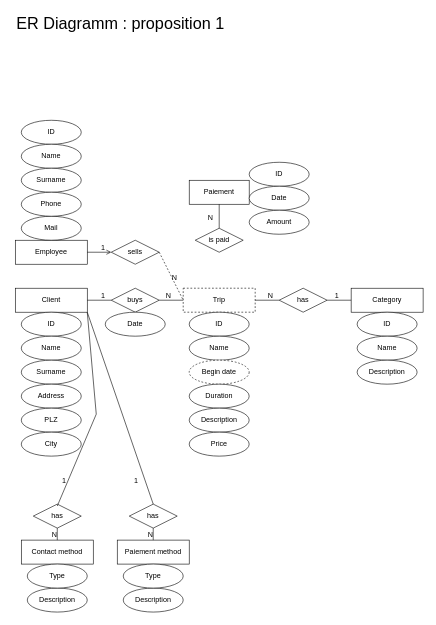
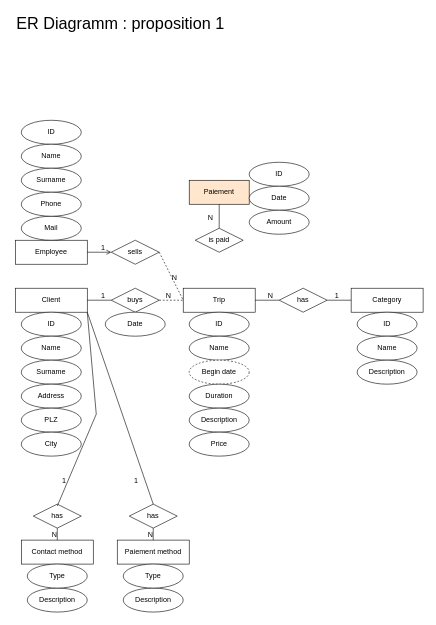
  <mxCell id="0" />
  <mxCell id="1" parent="0" />
  <mxCell id="2" value="Client" style="whiteSpace=wrap;html=1;align=center;" parent="1" vertex="1"><mxGeometry x="25" y="480" width="120" height="40" as="geometry" /></mxCell>
- <mxCell id="3" value="Trip" style="whiteSpace=wrap;html=1;align=center;dashed=1;" parent="1" vertex="1"><mxGeometry x="305" y="480" width="120" height="40" as="geometry" /></mxCell>
+ <mxCell id="3" value="Trip" style="whiteSpace=wrap;html=1;align=center;" parent="1" vertex="1"><mxGeometry x="305" y="480" width="120" height="40" as="geometry" /></mxCell>
  <mxCell id="4" value="Category" style="whiteSpace=wrap;html=1;align=center;" parent="1" vertex="1"><mxGeometry x="585" y="480" width="120" height="40" as="geometry" /></mxCell>
  <mxCell id="5" value="Contact method" style="whiteSpace=wrap;html=1;align=center;" parent="1" vertex="1"><mxGeometry x="35" y="900" width="120" height="40" as="geometry" /></mxCell>
  <mxCell id="6" value="Paiement method" style="whiteSpace=wrap;html=1;align=center;" parent="1" vertex="1"><mxGeometry x="195" y="900" width="120" height="40" as="geometry" /></mxCell>
  <mxCell id="7" value="buys" style="shape=rhombus;perimeter=rhombusPerimeter;whiteSpace=wrap;html=1;align=center;" parent="1" vertex="1"><mxGeometry x="185" y="480" width="80" height="40" as="geometry" /></mxCell>
  <mxCell id="8" value="" style="endArrow=none;html=1;rounded=0;exitX=1;exitY=0.5;exitDx=0;exitDy=0;entryX=0;entryY=0.5;entryDx=0;entryDy=0;" parent="1" source="2" target="7" edge="1"><mxGeometry relative="1" as="geometry"><mxPoint x="145" y="560" as="sourcePoint" /><mxPoint x="305" y="560" as="targetPoint" /></mxGeometry></mxCell>
  <mxCell id="9" value="1" style="resizable=0;html=1;align=right;verticalAlign=bottom;" parent="8" connectable="0" vertex="1"><mxGeometry x="1" relative="1" as="geometry"><mxPoint x="-10" as="offset" /></mxGeometry></mxCell>
- <mxCell id="10" value="" style="endArrow=none;html=1;rounded=0;exitX=1;exitY=0.5;exitDx=0;exitDy=0;entryX=0;entryY=0.5;entryDx=0;entryDy=0;" parent="1" source="7" target="3" edge="1"><mxGeometry relative="1" as="geometry"><mxPoint x="245" y="700" as="sourcePoint" /><mxPoint x="405" y="700" as="targetPoint" /></mxGeometry></mxCell>
+ <mxCell id="10" value="" style="endArrow=none;html=1;rounded=0;exitX=1;exitY=0.5;exitDx=0;exitDy=0;entryX=0;entryY=0.5;entryDx=0;entryDy=0;dashed=1;" parent="1" source="7" target="3" edge="1"><mxGeometry relative="1" as="geometry"><mxPoint x="245" y="700" as="sourcePoint" /><mxPoint x="405" y="700" as="targetPoint" /></mxGeometry></mxCell>
  <mxCell id="11" value="N" style="resizable=0;html=1;align=right;verticalAlign=bottom;" parent="10" connectable="0" vertex="1"><mxGeometry x="1" relative="1" as="geometry"><mxPoint x="-20" as="offset" /></mxGeometry></mxCell>
  <mxCell id="12" value="has" style="shape=rhombus;perimeter=rhombusPerimeter;whiteSpace=wrap;html=1;align=center;" parent="1" vertex="1"><mxGeometry x="465" y="480" width="80" height="40" as="geometry" /></mxCell>
  <mxCell id="13" value="" style="endArrow=none;html=1;rounded=0;exitX=1;exitY=0.5;exitDx=0;exitDy=0;entryX=0;entryY=0.5;entryDx=0;entryDy=0;" parent="1" source="3" target="12" edge="1"><mxGeometry relative="1" as="geometry"><mxPoint x="425" y="500" as="sourcePoint" /><mxPoint x="585" y="560" as="targetPoint" /></mxGeometry></mxCell>
  <mxCell id="14" value="N" style="resizable=0;html=1;align=right;verticalAlign=bottom;" parent="13" connectable="0" vertex="1"><mxGeometry x="1" relative="1" as="geometry"><mxPoint x="-10" as="offset" /></mxGeometry></mxCell>
  <mxCell id="15" value="" style="endArrow=none;html=1;rounded=0;exitX=0;exitY=0.5;exitDx=0;exitDy=0;entryX=1;entryY=0.5;entryDx=0;entryDy=0;" parent="1" source="4" target="12" edge="1"><mxGeometry relative="1" as="geometry"><mxPoint x="435" y="510" as="sourcePoint" /><mxPoint x="475" y="510" as="targetPoint" /></mxGeometry></mxCell>
  <mxCell id="16" value="1" style="resizable=0;html=1;align=right;verticalAlign=bottom;" parent="15" connectable="0" vertex="1"><mxGeometry x="1" relative="1" as="geometry"><mxPoint x="20" as="offset" /></mxGeometry></mxCell>
  <mxCell id="17" value="ID" style="ellipse;whiteSpace=wrap;html=1;align=center;" parent="1" vertex="1"><mxGeometry x="595" y="520" width="100" height="40" as="geometry" /></mxCell>
  <mxCell id="18" value="Name" style="ellipse;whiteSpace=wrap;html=1;align=center;" parent="1" vertex="1"><mxGeometry x="595" y="560" width="100" height="40" as="geometry" /></mxCell>
  <mxCell id="19" value="Description" style="ellipse;whiteSpace=wrap;html=1;align=center;" parent="1" vertex="1"><mxGeometry x="595" y="600" width="100" height="40" as="geometry" /></mxCell>
  <mxCell id="20" value="ID" style="ellipse;whiteSpace=wrap;html=1;align=center;" parent="1" vertex="1"><mxGeometry x="315" y="520" width="100" height="40" as="geometry" /></mxCell>
  <mxCell id="21" value="Name" style="ellipse;whiteSpace=wrap;html=1;align=center;" parent="1" vertex="1"><mxGeometry x="315" y="560" width="100" height="40" as="geometry" /></mxCell>
  <mxCell id="22" value="Begin date" style="ellipse;whiteSpace=wrap;html=1;align=center;dashed=1;" parent="1" vertex="1"><mxGeometry x="315" y="600" width="100" height="40" as="geometry" /></mxCell>
  <mxCell id="23" value="Duration" style="ellipse;whiteSpace=wrap;html=1;align=center;" parent="1" vertex="1"><mxGeometry x="315" y="640" width="100" height="40" as="geometry" /></mxCell>
  <mxCell id="24" value="Description" style="ellipse;whiteSpace=wrap;html=1;align=center;" parent="1" vertex="1"><mxGeometry x="315" y="680" width="100" height="40" as="geometry" /></mxCell>
  <mxCell id="25" value="Price" style="ellipse;whiteSpace=wrap;html=1;align=center;" parent="1" vertex="1"><mxGeometry x="315" y="720" width="100" height="40" as="geometry" /></mxCell>
  <mxCell id="26" value="ID" style="ellipse;whiteSpace=wrap;html=1;align=center;" parent="1" vertex="1"><mxGeometry x="35" y="520" width="100" height="40" as="geometry" /></mxCell>
  <mxCell id="27" value="Name" style="ellipse;whiteSpace=wrap;html=1;align=center;" parent="1" vertex="1"><mxGeometry x="35" y="560" width="100" height="40" as="geometry" /></mxCell>
  <mxCell id="28" value="Surname" style="ellipse;whiteSpace=wrap;html=1;align=center;" parent="1" vertex="1"><mxGeometry x="35" y="600" width="100" height="40" as="geometry" /></mxCell>
  <mxCell id="29" value="Address" style="ellipse;whiteSpace=wrap;html=1;align=center;" parent="1" vertex="1"><mxGeometry x="35" y="640" width="100" height="40" as="geometry" /></mxCell>
  <mxCell id="30" value="PLZ" style="ellipse;whiteSpace=wrap;html=1;align=center;" parent="1" vertex="1"><mxGeometry x="35" y="680" width="100" height="40" as="geometry" /></mxCell>
  <mxCell id="31" value="City" style="ellipse;whiteSpace=wrap;html=1;align=center;" parent="1" vertex="1"><mxGeometry x="35" y="720" width="100" height="40" as="geometry" /></mxCell>
  <mxCell id="32" value="has" style="shape=rhombus;perimeter=rhombusPerimeter;whiteSpace=wrap;html=1;align=center;" parent="1" vertex="1"><mxGeometry x="55" y="840" width="80" height="40" as="geometry" /></mxCell>
  <mxCell id="33" value="has" style="shape=rhombus;perimeter=rhombusPerimeter;whiteSpace=wrap;html=1;align=center;" parent="1" vertex="1"><mxGeometry x="215" y="840" width="80" height="40" as="geometry" /></mxCell>
  <mxCell id="34" value="" style="endArrow=none;html=1;rounded=0;exitX=0.5;exitY=1;exitDx=0;exitDy=0;entryX=0.5;entryY=0;entryDx=0;entryDy=0;" parent="1" source="33" target="6" edge="1"><mxGeometry relative="1" as="geometry"><mxPoint x="245" y="790" as="sourcePoint" /><mxPoint x="405" y="790" as="targetPoint" /></mxGeometry></mxCell>
  <mxCell id="35" value="N" style="resizable=0;html=1;align=right;verticalAlign=bottom;" parent="34" connectable="0" vertex="1"><mxGeometry x="1" relative="1" as="geometry" /></mxCell>
  <mxCell id="36" value="" style="endArrow=none;html=1;rounded=0;exitX=0.5;exitY=1;exitDx=0;exitDy=0;entryX=0.5;entryY=0;entryDx=0;entryDy=0;" parent="1" source="32" target="5" edge="1"><mxGeometry relative="1" as="geometry"><mxPoint x="265" y="830" as="sourcePoint" /><mxPoint x="265" y="860" as="targetPoint" /></mxGeometry></mxCell>
  <mxCell id="37" value="N" style="resizable=0;html=1;align=right;verticalAlign=bottom;" parent="36" connectable="0" vertex="1"><mxGeometry x="1" relative="1" as="geometry" /></mxCell>
  <mxCell id="38" value="" style="endArrow=none;html=1;rounded=0;exitX=1;exitY=1;exitDx=0;exitDy=0;entryX=0.5;entryY=0;entryDx=0;entryDy=0;" parent="1" source="2" target="33" edge="1"><mxGeometry relative="1" as="geometry"><mxPoint x="245" y="760" as="sourcePoint" /><mxPoint x="405" y="760" as="targetPoint" /></mxGeometry></mxCell>
  <mxCell id="39" value="1" style="resizable=0;html=1;align=right;verticalAlign=bottom;" parent="38" connectable="0" vertex="1"><mxGeometry x="1" relative="1" as="geometry"><mxPoint x="-25" y="-30" as="offset" /></mxGeometry></mxCell>
  <mxCell id="40" value="" style="endArrow=none;html=1;rounded=0;entryX=0.5;entryY=0.08;entryDx=0;entryDy=0;entryPerimeter=0;" parent="1" target="32" edge="1"><mxGeometry relative="1" as="geometry"><mxPoint x="145" y="520" as="sourcePoint" /><mxPoint x="405" y="760" as="targetPoint" /><Array as="points"><mxPoint x="160" y="690" /></Array></mxGeometry></mxCell>
  <mxCell id="41" value="1" style="resizable=0;html=1;align=right;verticalAlign=bottom;" parent="40" connectable="0" vertex="1"><mxGeometry x="1" relative="1" as="geometry"><mxPoint x="15" y="-33" as="offset" /></mxGeometry></mxCell>
  <mxCell id="42" value="is paid" style="shape=rhombus;perimeter=rhombusPerimeter;whiteSpace=wrap;html=1;align=center;" parent="1" vertex="1"><mxGeometry x="325" y="380" width="80" height="40" as="geometry" /></mxCell>
- <mxCell id="43" value="Paiement" style="whiteSpace=wrap;html=1;align=center;" parent="1" vertex="1"><mxGeometry x="315" y="300" width="100" height="40" as="geometry" /></mxCell>
+ <mxCell id="43" value="Paiement" style="whiteSpace=wrap;html=1;align=center;fillColor=#ffe6cc;" parent="1" vertex="1"><mxGeometry x="315" y="300" width="100" height="40" as="geometry" /></mxCell>
  <mxCell id="44" value="" style="endArrow=none;html=1;rounded=0;exitX=0.5;exitY=0;exitDx=0;exitDy=0;entryX=0.5;entryY=1;entryDx=0;entryDy=0;" parent="1" source="42" target="43" edge="1"><mxGeometry relative="1" as="geometry"><mxPoint x="364.5" y="390" as="sourcePoint" /><mxPoint x="315" y="380" as="targetPoint" /></mxGeometry></mxCell>
  <mxCell id="45" value="N" style="resizable=0;html=1;align=right;verticalAlign=bottom;" parent="44" connectable="0" vertex="1"><mxGeometry x="1" relative="1" as="geometry"><mxPoint x="-10" y="30" as="offset" /></mxGeometry></mxCell>
  <mxCell id="46" value="ER Diagramm : proposition 1" style="text;html=1;resizable=0;autosize=1;align=center;verticalAlign=middle;points=[];fillColor=none;strokeColor=none;rounded=0;fontSize=27;" parent="1" vertex="1"><mxGeometry x="20" y="20" width="360" height="40" as="geometry" /></mxCell>
  <mxCell id="47" value="ID" style="ellipse;whiteSpace=wrap;html=1;align=center;" parent="1" vertex="1"><mxGeometry x="415" y="270" width="100" height="40" as="geometry" /></mxCell>
  <mxCell id="48" value="Date" style="ellipse;whiteSpace=wrap;html=1;align=center;" parent="1" vertex="1"><mxGeometry x="415" y="310" width="100" height="40" as="geometry" /></mxCell>
  <mxCell id="49" value="Amount" style="ellipse;whiteSpace=wrap;html=1;align=center;" parent="1" vertex="1"><mxGeometry x="415" y="350" width="100" height="40" as="geometry" /></mxCell>
  <mxCell id="50" value="Description" style="ellipse;whiteSpace=wrap;html=1;align=center;" parent="1" vertex="1"><mxGeometry x="45" y="980" width="100" height="40" as="geometry" /></mxCell>
  <mxCell id="51" value="Description" style="ellipse;whiteSpace=wrap;html=1;align=center;" parent="1" vertex="1"><mxGeometry x="205" y="980" width="100" height="40" as="geometry" /></mxCell>
  <mxCell id="52" value="Type" style="ellipse;whiteSpace=wrap;html=1;align=center;" parent="1" vertex="1"><mxGeometry x="45" y="940" width="100" height="40" as="geometry" /></mxCell>
  <mxCell id="53" value="Type" style="ellipse;whiteSpace=wrap;html=1;align=center;" parent="1" vertex="1"><mxGeometry x="205" y="940" width="100" height="40" as="geometry" /></mxCell>
  <mxCell id="54" value="Employee" style="whiteSpace=wrap;html=1;align=center;" parent="1" vertex="1"><mxGeometry x="25" y="400" width="120" height="40" as="geometry" /></mxCell>
  <mxCell id="55" value="sells" style="shape=rhombus;perimeter=rhombusPerimeter;whiteSpace=wrap;html=1;align=center;" parent="1" vertex="1"><mxGeometry x="185" y="400" width="80" height="40" as="geometry" /></mxCell>
  <mxCell id="56" value="" style="endArrow=open;html=1;rounded=0;exitX=1;exitY=0.5;exitDx=0;exitDy=0;entryX=0;entryY=0.5;entryDx=0;entryDy=0;" parent="1" source="54" target="55" edge="1"><mxGeometry relative="1" as="geometry"><mxPoint x="135" y="480" as="sourcePoint" /><mxPoint x="295" y="480" as="targetPoint" /></mxGeometry></mxCell>
  <mxCell id="57" value="1" style="resizable=0;html=1;align=right;verticalAlign=bottom;" parent="56" connectable="0" vertex="1"><mxGeometry x="1" relative="1" as="geometry"><mxPoint x="-10" as="offset" /></mxGeometry></mxCell>
  <mxCell id="58" value="" style="endArrow=none;html=1;rounded=0;fontSize=27;exitX=1;exitY=0.5;exitDx=0;exitDy=0;entryX=0;entryY=0.5;entryDx=0;entryDy=0;dashed=1;" parent="1" source="55" target="3" edge="1"><mxGeometry relative="1" as="geometry"><mxPoint x="245" y="600" as="sourcePoint" /><mxPoint x="405" y="600" as="targetPoint" /></mxGeometry></mxCell>
  <mxCell id="59" value="N" style="resizable=0;html=1;align=right;verticalAlign=bottom;" parent="58" connectable="0" vertex="1"><mxGeometry x="1" relative="1" as="geometry"><mxPoint x="-10" y="-30" as="offset" /></mxGeometry></mxCell>
  <mxCell id="60" value="ID" style="ellipse;whiteSpace=wrap;html=1;align=center;" parent="1" vertex="1"><mxGeometry x="35" y="200" width="100" height="40" as="geometry" /></mxCell>
  <mxCell id="61" value="Name" style="ellipse;whiteSpace=wrap;html=1;align=center;" parent="1" vertex="1"><mxGeometry x="35" y="240" width="100" height="40" as="geometry" /></mxCell>
  <mxCell id="62" value="Surname" style="ellipse;whiteSpace=wrap;html=1;align=center;" parent="1" vertex="1"><mxGeometry x="35" y="280" width="100" height="40" as="geometry" /></mxCell>
  <mxCell id="63" value="Mail" style="ellipse;whiteSpace=wrap;html=1;align=center;" parent="1" vertex="1"><mxGeometry x="35" y="360" width="100" height="40" as="geometry" /></mxCell>
  <mxCell id="64" value="Phone" style="ellipse;whiteSpace=wrap;html=1;align=center;" parent="1" vertex="1"><mxGeometry x="35" y="320" width="100" height="40" as="geometry" /></mxCell>
  <mxCell id="65" value="Date" style="ellipse;whiteSpace=wrap;html=1;align=center;" parent="1" vertex="1"><mxGeometry x="175" y="520" width="100" height="40" as="geometry" /></mxCell>
